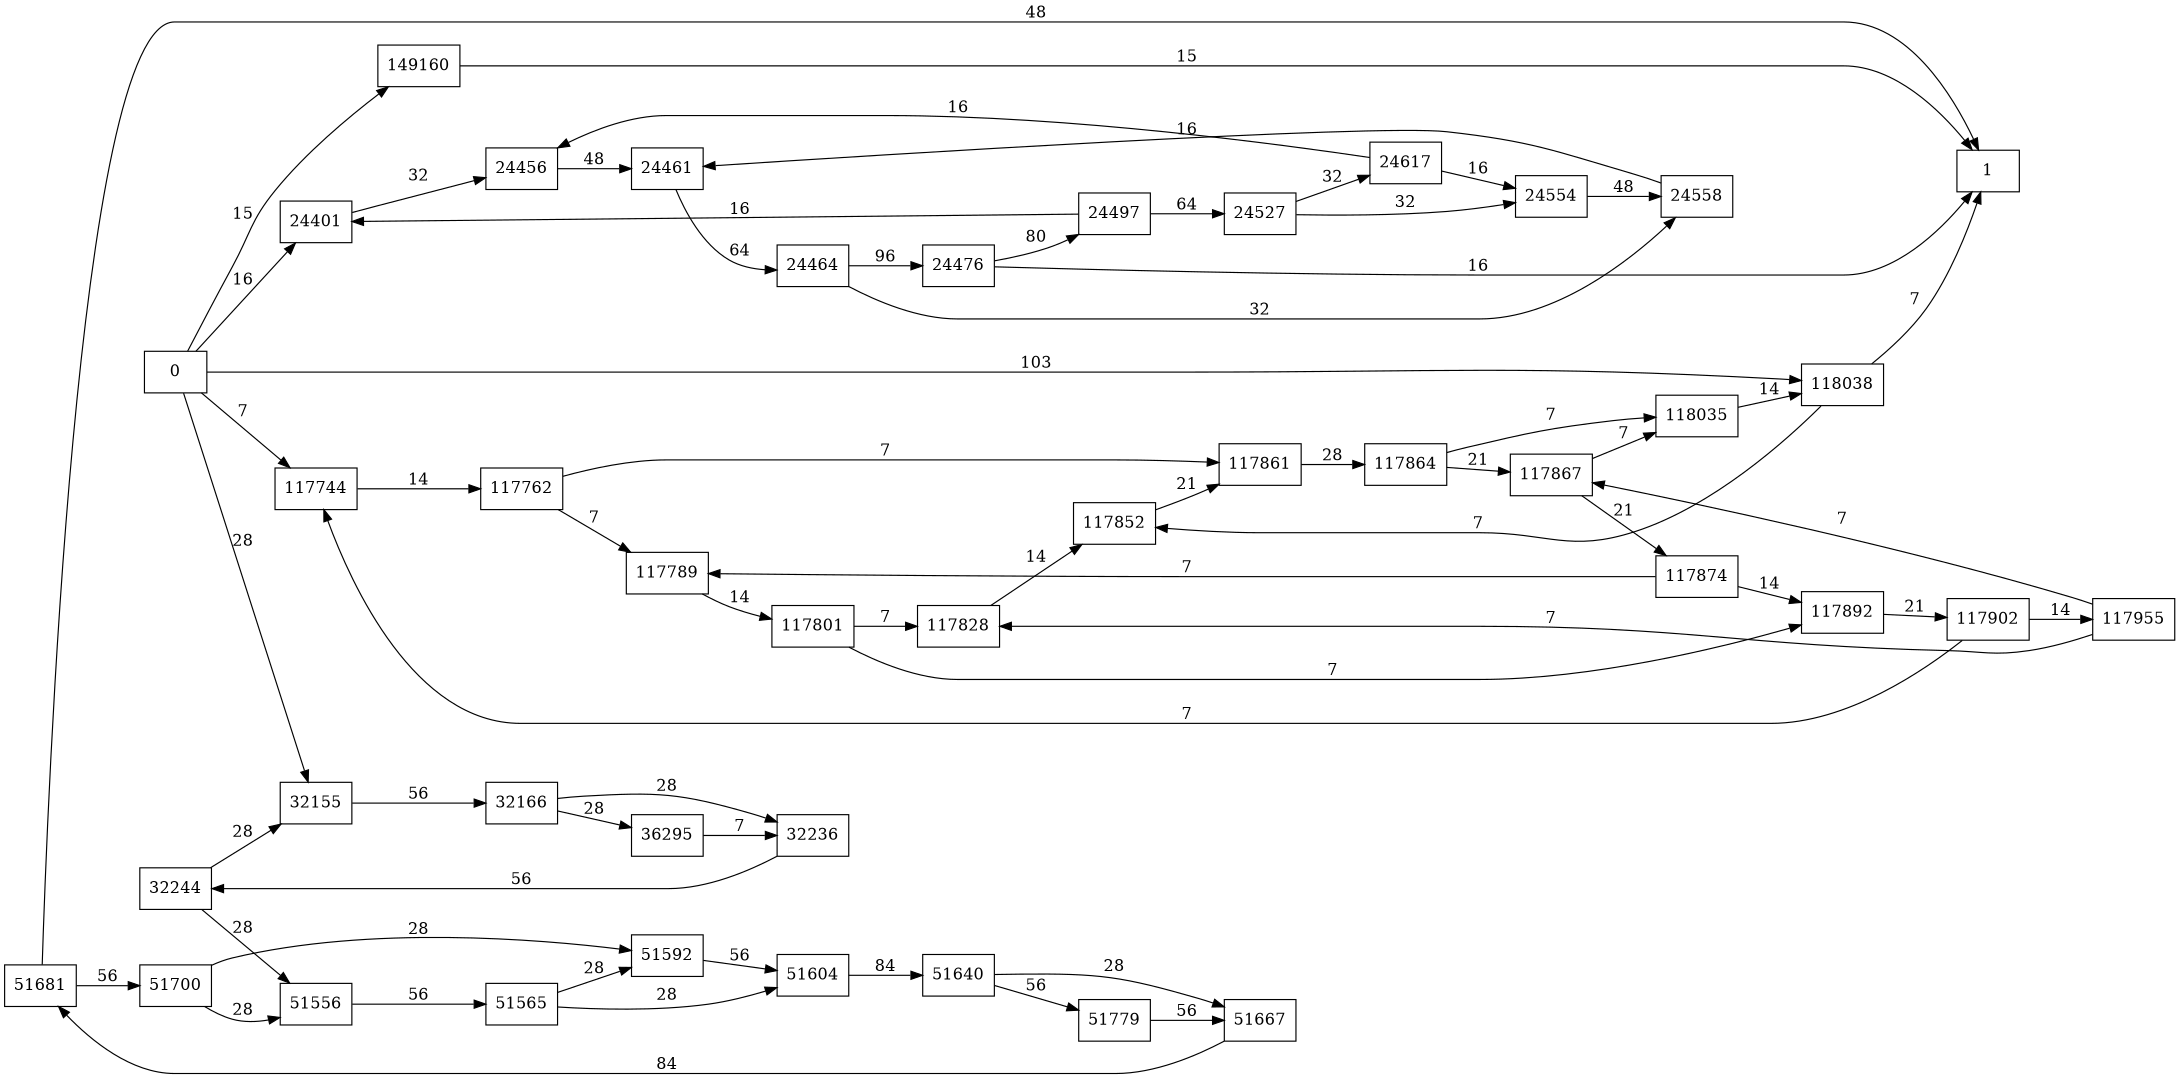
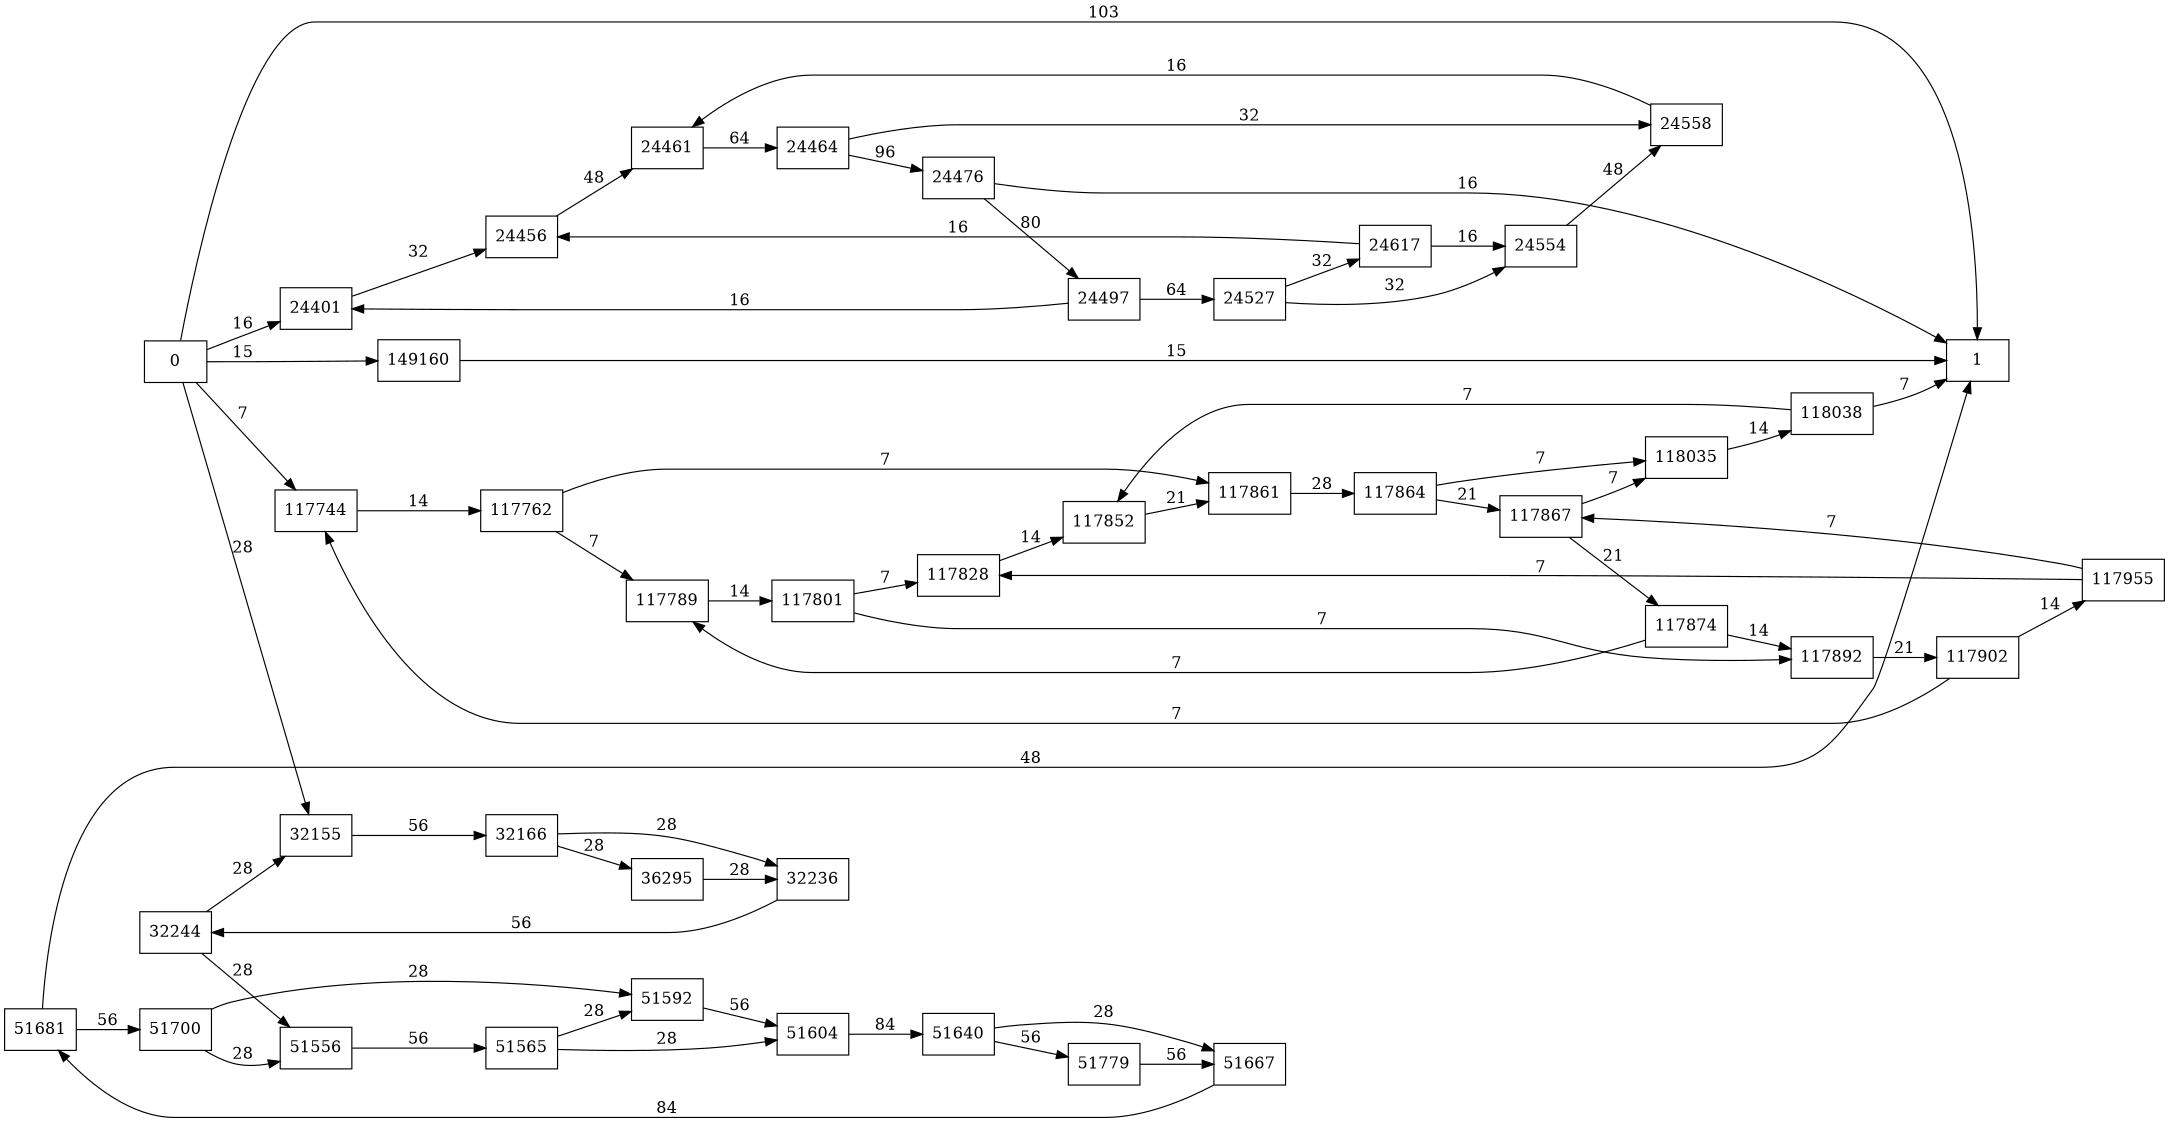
  digraph {
    rankdir=LR
    node [shape=rectangle]
    24401
    24456
    24461
    24464
    24476
    24558
    24497
    1
    24527
    24554
    24617
    32155
    32166
    32236
    36295
    32244
    51556
    51565
    51592
    51604
    51640
    51667
    51779
    51681
    51700
    117744
    117762
    117789
    117861
    117801
    117864
    117828
    117892
    117867
    118035
    117852
    117902
    117955
    117874
    118038
    149160
    0
    24401 -> 24456 [label=32]
    24456 -> 24461 [label=48]
    24461 -> 24464 [label=64]
    24464 -> 24476 [label=96]
    24464 -> 24558 [label=32]
    24476 -> 24497 [label=80]
    24476 -> 1 [label=16]
    24558 -> 24461 [label=16]
    24497 -> 24401 [label=16]
    24497 -> 24527 [label=64]
    24527 -> 24554 [label=32]
    24527 -> 24617 [label=32]
    24554 -> 24558 [label=48]
    24617 -> 24456 [label=16]
    24617 -> 24554 [label=16]
    32155 -> 32166 [label=56]
    32166 -> 32236 [label=28]
    32166 -> 36295 [label=28]
    32236 -> 32244 [label=56]
-   36295 -> 32236 [label=7]
+   36295 -> 32236 [label=28]
    32244 -> 32155 [label=28]
    32244 -> 51556 [label=28]
    51556 -> 51565 [label=56]
    51565 -> 51592 [label=28]
    51565 -> 51604 [label=28]
    51592 -> 51604 [label=56]
    51604 -> 51640 [label=84]
    51640 -> 51667 [label=28]
    51640 -> 51779 [label=56]
    51667 -> 51681 [label=84]
    51779 -> 51667 [label=56]
    51681 -> 1 [label=48]
    51681 -> 51700 [label=56]
    51700 -> 51556 [label=28]
    51700 -> 51592 [label=28]
    117744 -> 117762 [label=14]
    117762 -> 117789 [label=7]
    117762 -> 117861 [label=7]
    117789 -> 117801 [label=14]
    117861 -> 117864 [label=28]
    117801 -> 117828 [label=7]
    117801 -> 117892 [label=7]
    117864 -> 117867 [label=21]
    117864 -> 118035 [label=7]
    117828 -> 117852 [label=14]
    117892 -> 117902 [label=21]
    117867 -> 118035 [label=7]
    117867 -> 117874 [label=21]
    118035 -> 118038 [label=14]
    117852 -> 117861 [label=21]
    117902 -> 117744 [label=7]
    117902 -> 117955 [label=14]
    117955 -> 117828 [label=7]
    117955 -> 117867 [label=7]
    117874 -> 117789 [label=7]
    117874 -> 117892 [label=14]
    118038 -> 1 [label=7]
    118038 -> 117852 [label=7]
    149160 -> 1 [label=15]
    0 -> 24401 [label=16]
-   0 -> 118038 [label=103]
+   0 -> 1 [label=103]
    0 -> 32155 [label=28]
    0 -> 117744 [label=7]
    0 -> 149160 [label=15]
  }
